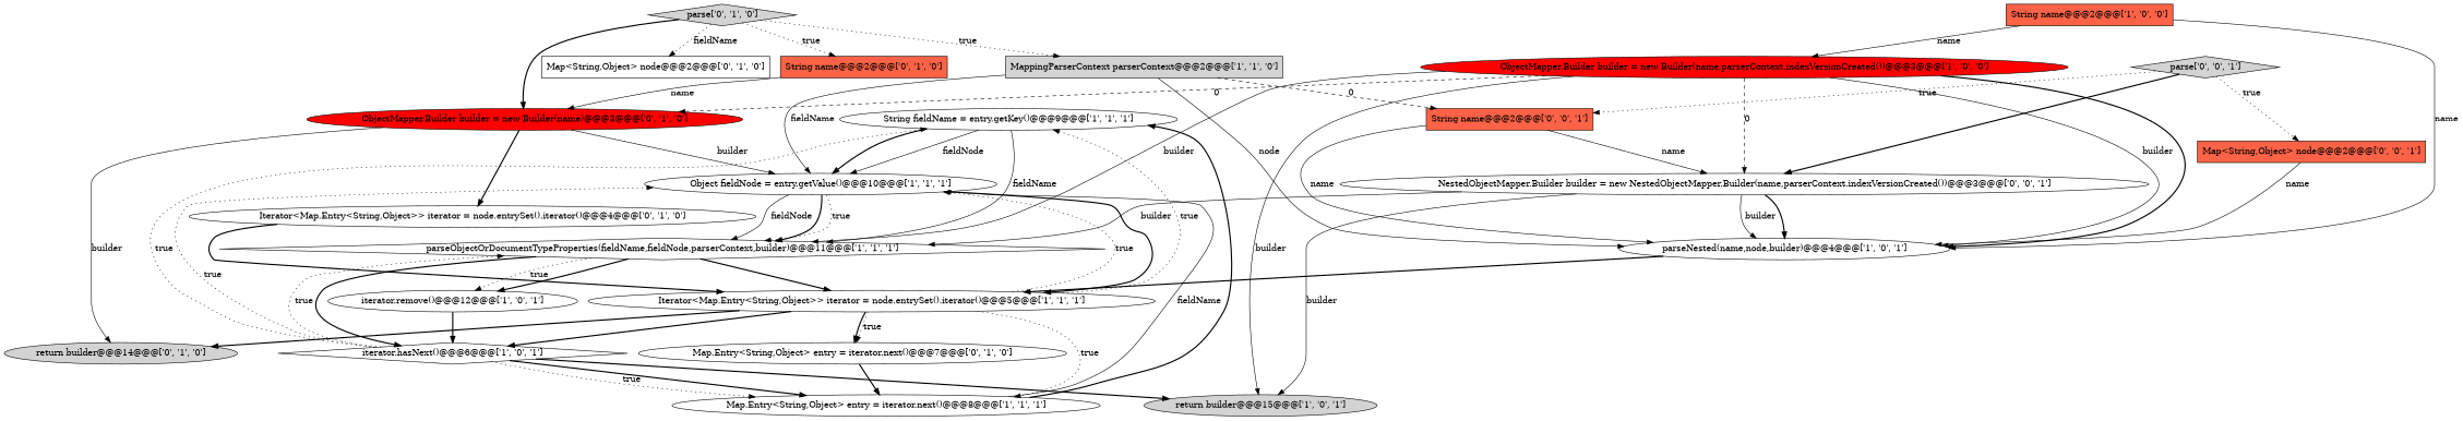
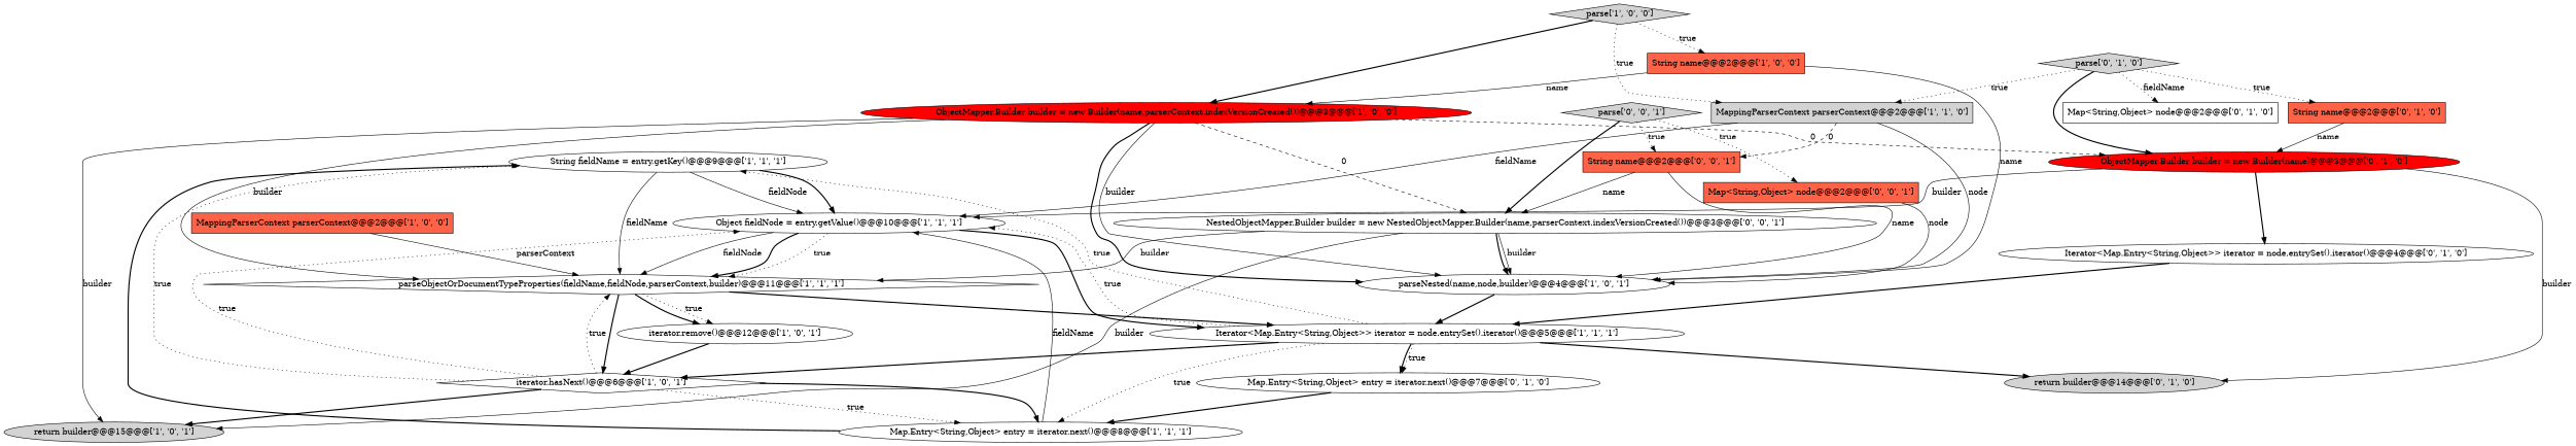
  digraph {
    node [fillcolor=white shape=ellipse style=filled]
    edge [style=bold]
    n1 [label="String fieldName = entry.getKey()@@@9@@@['1', '1', '1']"]
    n2 [label="Object fieldNode = entry.getValue()@@@10@@@['1', '1', '1']"]
    n3 [label="parseObjectOrDocumentTypeProperties(fieldName,fieldNode,parserContext,builder)@@@11@@@['1', '1', '1']" shape=diamond]
    n4 [label="Iterator<Map.Entry<String,Object>> iterator = node.entrySet().iterator()@@@5@@@['1', '1', '1']"]
    n5 [label="iterator.hasNext()@@@6@@@['1', '0', '1']" shape=diamond]
    n6 [label="iterator.remove()@@@12@@@['1', '0', '1']"]
    n7 [label="Map.Entry<String,Object> entry = iterator.next()@@@7@@@['0', '1', '0']"]
    n8 [fillcolor=lightgray label="return builder@@@14@@@['0', '1', '0']"]
    n9 [label="Map.Entry<String,Object> entry = iterator.next()@@@8@@@['1', '1', '1']"]
    n10 [fillcolor=lightgray label="return builder@@@15@@@['1', '0', '1']"]
    n11 [fillcolor=red label="ObjectMapper.Builder builder = new Builder(name,parserContext.indexVersionCreated())@@@3@@@['1', '0', '0']"]
    n12 [label="NestedObjectMapper.Builder builder = new NestedObjectMapper.Builder(name,parserContext.indexVersionCreated())@@@3@@@['0', '0', '1']"]
    n13 [fillcolor=red label="ObjectMapper.Builder builder = new Builder(name)@@@3@@@['0', '1', '0']"]
    n14 [label="parseNested(name,node,builder)@@@4@@@['1', '0', '1']"]
    n15 [label="Iterator<Map.Entry<String,Object>> iterator = node.entrySet().iterator()@@@4@@@['0', '1', '0']"]
    n16 [fillcolor=lightgray label="MappingParserContext parserContext@@@2@@@['1', '1', '0']" shape=box]
    n17 [fillcolor=tomato label="String name@@@2@@@['0', '0', '1']" shape=box]
    n18 [label="Map<String,Object> node@@@2@@@['0', '1', '0']" shape=box]
    n19 [fillcolor=tomato label="String name@@@2@@@['1', '0', '0']" shape=box]
    n20 [fillcolor=lightgray label="parse['0', '1', '0']" shape=diamond]
    n21 [fillcolor=tomato label="String name@@@2@@@['0', '1', '0']" shape=box]
    n22 [fillcolor=tomato label="Map<String,Object> node@@@2@@@['0', '0', '1']" shape=box]
    n23 [fillcolor=lightgray label="parse['0', '0', '1']" shape=diamond]
+   n24 [fillcolor=tomato label="MappingParserContext parserContext@@@2@@@['1', '0', '0']" shape=box]
+   n25 [fillcolor=lightgray label="parse['1', '0', '0']" shape=diamond]
    n1 -> n2 [label=fieldNode style=solid]
    n1 -> n2
    n1 -> n3 [label=fieldName style=solid]
    n2 -> n3 [label=true style=dotted]
    n2 -> n3 [label=fieldNode style=solid]
    n2 -> n3
    n2 -> n4
    n3 -> n4
    n3 -> n5
    n3 -> n6 [label=true style=dotted]
    n3 -> n6
    n4 -> n1 [label=true style=dotted]
    n4 -> n2 [label=true style=dotted]
    n4 -> n5
    n4 -> n7 [label=true style=dotted]
    n4 -> n7
    n4 -> n8
    n4 -> n9 [label=true style=dotted]
    n5 -> n1 [label=true style=dotted]
    n5 -> n2 [label=true style=dotted]
    n5 -> n3 [label=true style=dotted]
    n5 -> n9
    n5 -> n9 [label=true style=dotted]
    n5 -> n10
    n6 -> n5
    n7 -> n9
    n9 -> n1
    n9 -> n2 [label=fieldName style=solid]
    n11 -> n3 [label=builder style=solid]
    n11 -> n10 [label=builder style=solid]
    n11 -> n12 [label=0 style=dashed]
    n11 -> n13 [label=0 style=dashed]
    n11 -> n14 [label=builder style=solid]
    n11 -> n14
    n12 -> n3 [label=builder style=solid]
    n12 -> n10 [label=builder style=solid]
    n12 -> n14 [label=builder style=solid]
    n12 -> n14
    n13 -> n2 [label=builder style=solid]
    n13 -> n8 [label=builder style=solid]
    n13 -> n15
    n14 -> n4
    n15 -> n4
    n16 -> n2 [label=fieldName style=solid]
    n16 -> n14 [label="node" style=solid]
    n16 -> n17 [label=0 style=dashed]
    n17 -> n12 [label=name style=solid]
    n17 -> n14 [label=name style=solid]
    n19 -> n11 [label=name style=solid]
    n19 -> n14 [label=name style=solid]
    n20 -> n13
    n20 -> n16 [label=true style=dotted]
    n20 -> n18 [label=fieldName style=dotted]
    n20 -> n21 [label=true style=dotted]
    n21 -> n13 [label=name style=solid]
-   n22 -> n14 [label=name style=solid]
+   n22 -> n14 [label="node" style=solid]
    n23 -> n12
    n23 -> n17 [label=true style=dotted]
    n23 -> n22 [label=true style=dotted]
+   n24 -> n3 [label=parserContext style=solid]
+   n25 -> n11
+   n25 -> n16 [label=true style=dotted]
+   n25 -> n19 [label=true style=dotted]
  }
